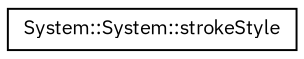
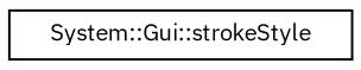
  digraph {
    rankdir=LR
    fontname="IBM Plex Sans"
-   n1 [color=black fillcolor=white fontname="IBM Plex Sans" fontsize=10 height=0.2 label="System::System::strokeStyle" shape=record style=filled width=0.4]
+   n1 [color=black fillcolor=white fontname="IBM Plex Sans" fontsize=10 height=0.2 label="System::Gui::strokeStyle" shape=record style=filled width=0.4]
  }
